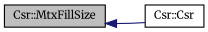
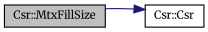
  digraph {
    rankdir=LR
    fontname=Merriweather
    node [color=black fontname=Merriweather fontsize=10 shape=record style=filled]
    n1 [fillcolor=grey75 fontcolor=black height=0.2 label="Csr::MtxFillSize" width=0.4]
    n2 [fillcolor=white height=0.2 label="Csr::Csr" width=0.4]
-   n1 -> n2 [color=midnightblue dir=back fontname=Merriweather fontsize=10 labelfontname=Helvetica labelfontsize=10 style=solid]
+   n2 -> n1 [color=midnightblue dir=back fontname=Merriweather fontsize=10 labelfontname=Helvetica labelfontsize=10 style=solid]
  }
